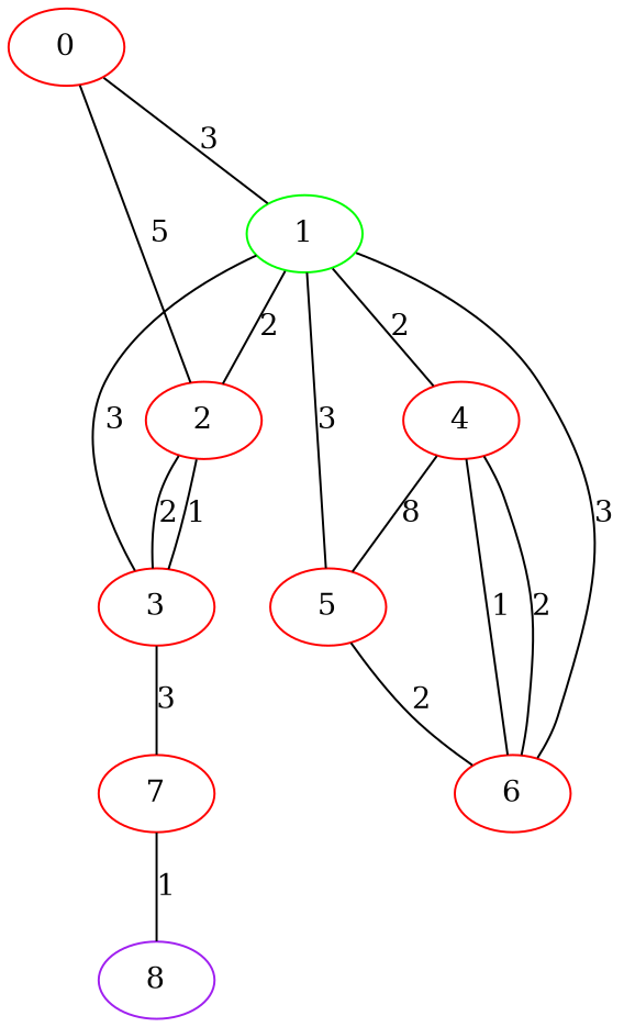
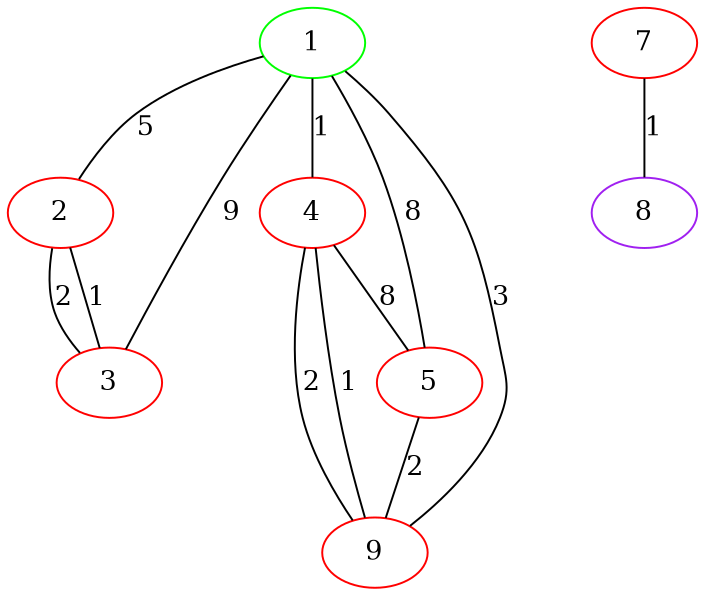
  graph {
    node [color=red weight=1]
    1 [color=green weight=2]
-   0
    2
    3
    4
    5
-   6
+   6 [label=9]
    7
    8 [color=purple weight=4]
-   1 -- 2 [label=2]
-   1 -- 3 [label=3]
-   1 -- 4 [label=2]
-   1 -- 5 [label=3]
+   1 -- 2 [label=5]
+   1 -- 3 [label=9]
+   1 -- 4 [label=1]
+   1 -- 5 [label=8]
    1 -- 6 [label=3]
-   0 -- 1 [label=3]
-   0 -- 2 [label=5]
    2 -- 3 [label=2]
    2 -- 3 [label=1]
-   3 -- 7 [label=3]
    4 -- 5 [label=8]
    4 -- 6 [label=1]
    4 -- 6 [label=2]
    5 -- 6 [label=2]
    7 -- 8 [label=1]
  }
